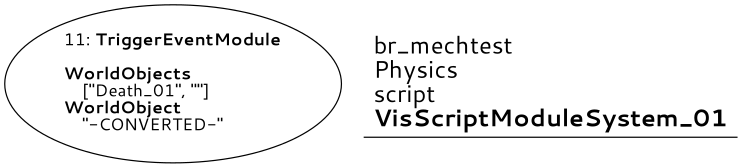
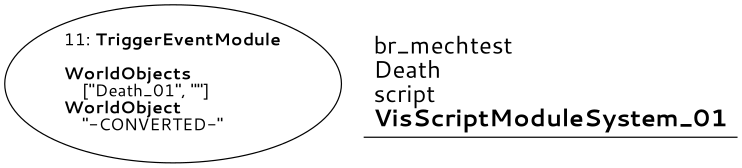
  digraph {
    fontname="Segoe UI"
    splines=spline
    node [fontname="Segoe UI"]
    n1 [label=<11: <b>TriggerEventModule</b><br/><br/><b>WorldObjects</b><br align="left"/>    [&quot;Death_01&quot;, &quot;&quot;]<br align="left"/><b>WorldObject</b><br align="left"/>    &quot;-CONVERTED-&quot;<br align="left"/>> shape=oval]
-   n2 [label=<<font point-size="20">br_mechtest<br align="left"/>Physics<br align="left"/>script<br align="left"/><b>VisScriptModuleSystem_01</b><br align="left"/></font>> shape=underline]
+   n2 [label=<<font point-size="20">br_mechtest<br align="left"/>Death<br align="left"/>script<br align="left"/><b>VisScriptModuleSystem_01</b><br align="left"/></font>> shape=underline]
  }
